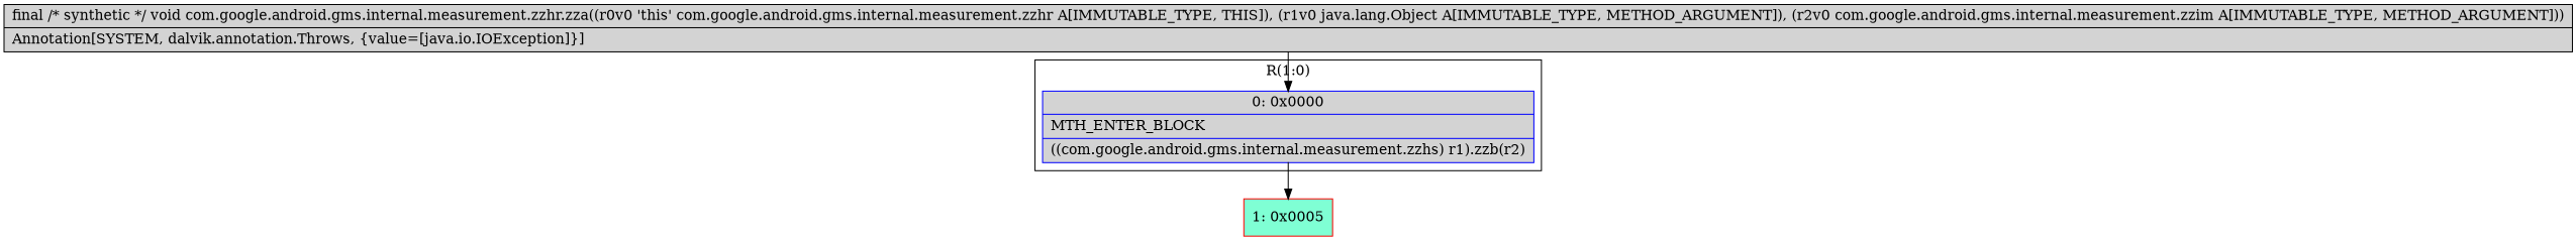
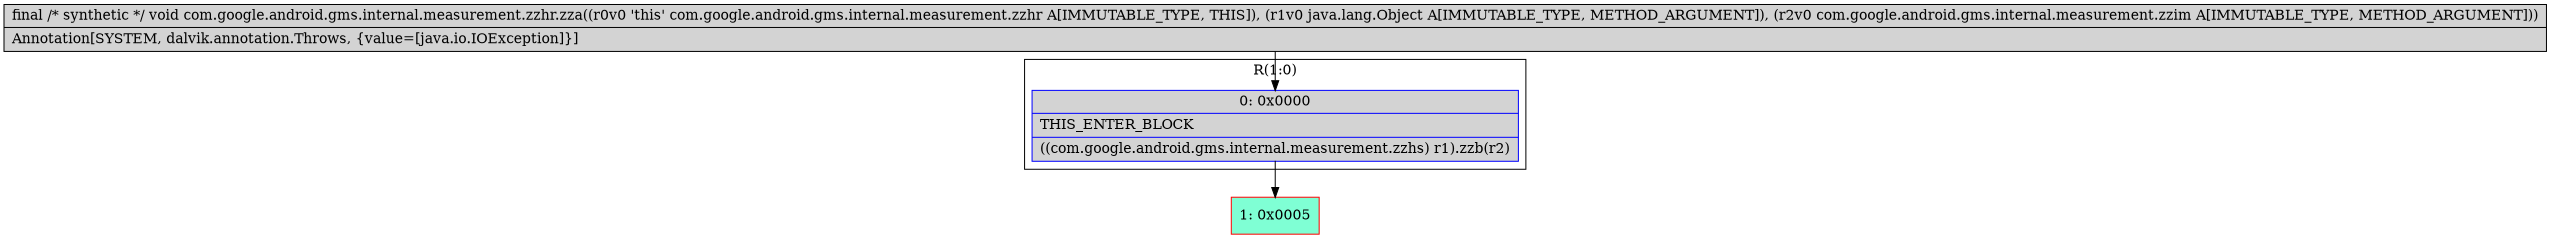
  digraph {
    node [shape=record style=filled fillcolor=lightgrey]
-   n1 [color=blue label="{0\:\ 0x0000|MTH_ENTER_BLOCK\l|((com.google.android.gms.internal.measurement.zzhs) r1).zzb(r2)\l}"]
+   n1 [color=blue label="{0\:\ 0x0000|THIS_ENTER_BLOCK\l|((com.google.android.gms.internal.measurement.zzhs) r1).zzb(r2)\l}"]
    n2 [color=red label="{1\:\ 0x0005}" fillcolor=aquamarine]
    n3 [label="{final \/* synthetic *\/ void com.google.android.gms.internal.measurement.zzhr.zza((r0v0 'this' com.google.android.gms.internal.measurement.zzhr A[IMMUTABLE_TYPE, THIS]), (r1v0 java.lang.Object A[IMMUTABLE_TYPE, METHOD_ARGUMENT]), (r2v0 com.google.android.gms.internal.measurement.zzim A[IMMUTABLE_TYPE, METHOD_ARGUMENT]))  | Annotation[SYSTEM, dalvik.annotation.Throws, \{value=[java.io.IOException]\}]\l}"]
    subgraph cluster_1 {
      label="R(1:0)"
      n1
    }
    n1 -> n2
    n3 -> n1
  }
